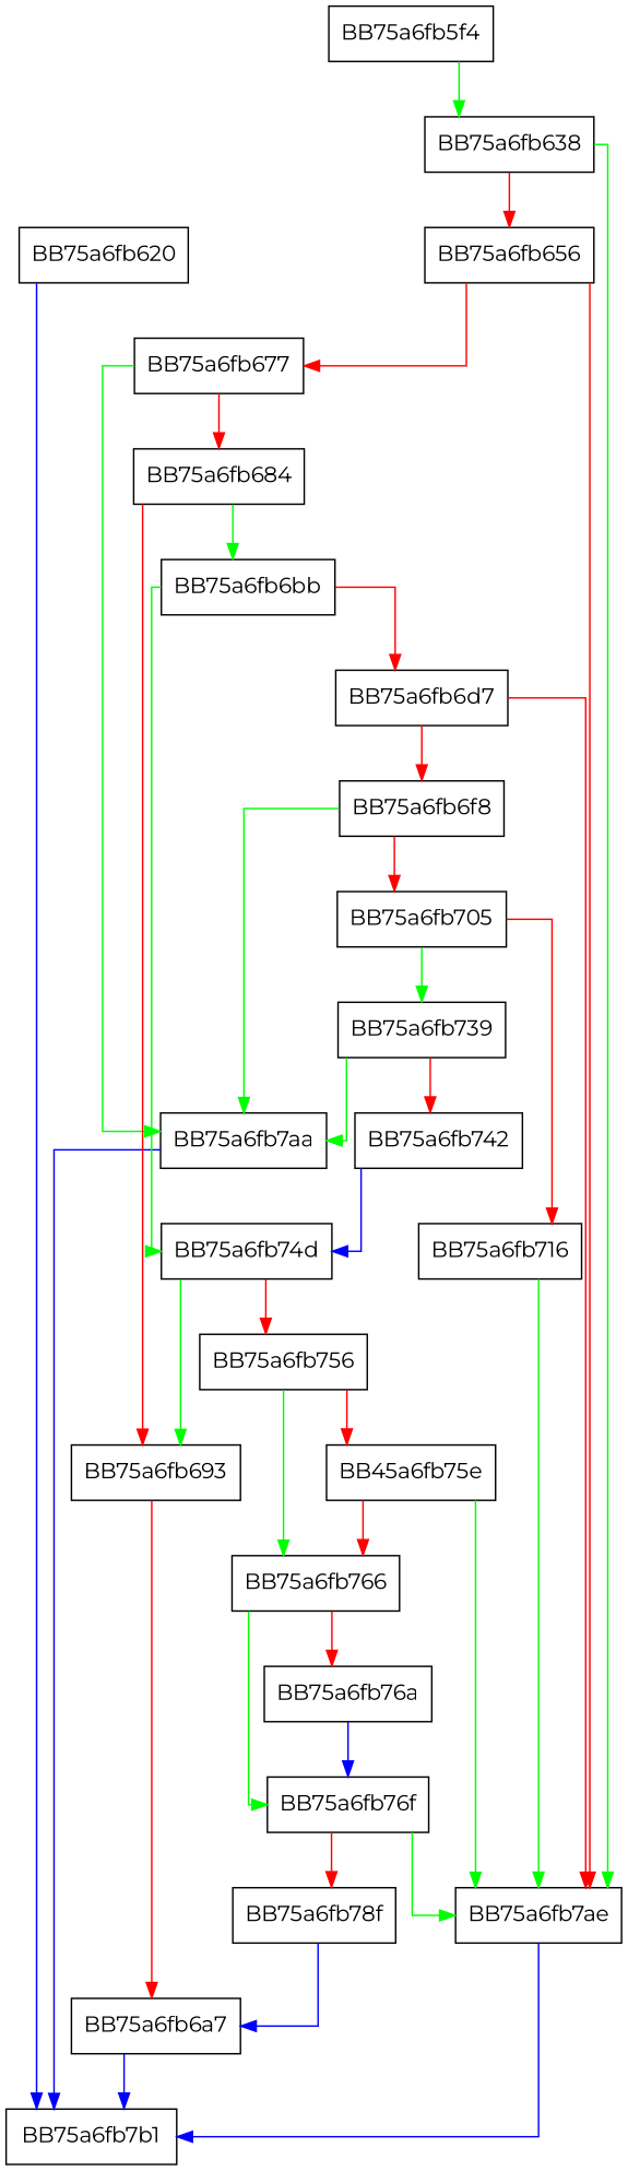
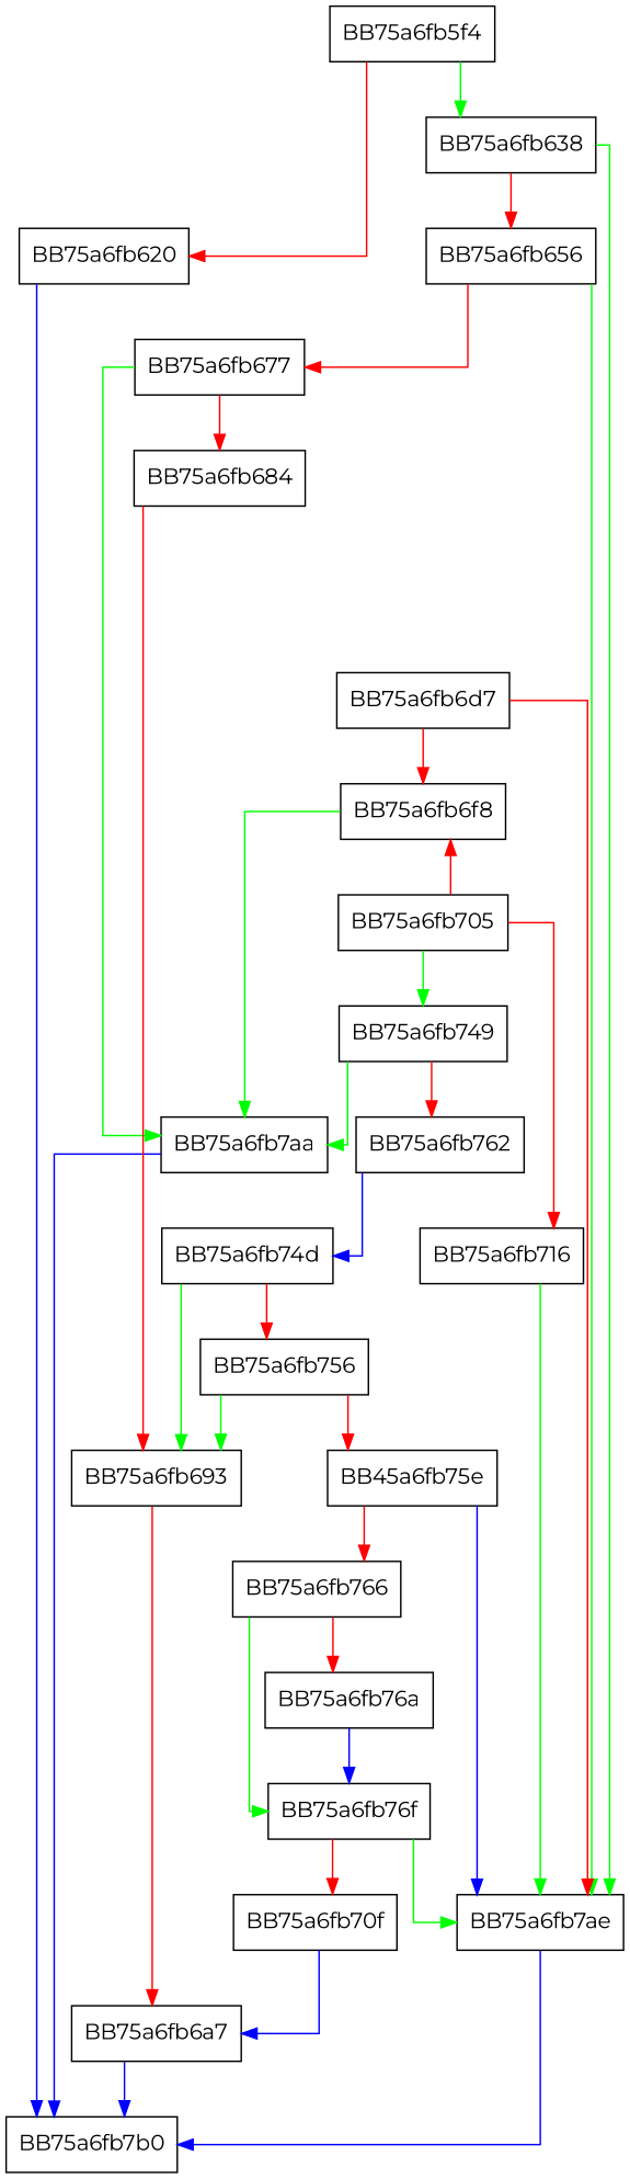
  digraph {
    fontname=Montserrat
    splines=ortho
    node [fontname=Montserrat shape=box]
    edge [color=red fontname=Montserrat]
    BB75a6fb5f4
    BB75a6fb638
    BB75a6fb620
    BB75a6fb7ae
    BB75a6fb656
-   BB75a6fb7b0 [label=BB75a6fb7b1]
+   BB75a6fb7b0
    BB75a6fb677
    BB75a6fb7aa
    BB75a6fb684
-   BB75a6fb6bb
    BB75a6fb693
    BB75a6fb74d
    BB75a6fb6d7
    BB75a6fb6a7
    BB75a6fb756
    BB75a6fb6f8
    n17 [label=BB45a6fb75e]
    BB75a6fb705
-   BB75a6fb739
+   BB75a6fb739 [label=BB75a6fb749]
    BB75a6fb716
-   BB75a6fb742
+   BB75a6fb742 [label=BB75a6fb762]
    BB75a6fb766
    BB75a6fb76f
    BB75a6fb76a
-   BB75a6fb78f
+   BB75a6fb78f [label=BB75a6fb70f]
    BB75a6fb5f4 -> BB75a6fb638 [color=green]
+   BB75a6fb5f4 -> BB75a6fb620
    BB75a6fb638 -> BB75a6fb7ae [color=green]
    BB75a6fb638 -> BB75a6fb656
    BB75a6fb620 -> BB75a6fb7b0 [color=blue]
    BB75a6fb7ae -> BB75a6fb7b0 [color=blue]
-   BB75a6fb656 -> BB75a6fb7ae
+   BB75a6fb656 -> BB75a6fb7ae [color=green]
    BB75a6fb656 -> BB75a6fb677
    BB75a6fb677 -> BB75a6fb7aa [color=green]
    BB75a6fb677 -> BB75a6fb684
    BB75a6fb7aa -> BB75a6fb7b0 [color=blue]
-   BB75a6fb684 -> BB75a6fb6bb [color=green]
    BB75a6fb684 -> BB75a6fb693
-   BB75a6fb6bb -> BB75a6fb74d [color=green]
-   BB75a6fb6bb -> BB75a6fb6d7
    BB75a6fb693 -> BB75a6fb6a7
    BB75a6fb74d -> BB75a6fb693 [color=green]
    BB75a6fb74d -> BB75a6fb756
    BB75a6fb6d7 -> BB75a6fb7ae
    BB75a6fb6d7 -> BB75a6fb6f8
    BB75a6fb6a7 -> BB75a6fb7b0 [color=blue]
-   BB75a6fb756 -> BB75a6fb766 [color=green]
+   BB75a6fb756 -> BB75a6fb693 [color=green]
    BB75a6fb756 -> n17
    BB75a6fb6f8 -> BB75a6fb7aa [color=green]
-   BB75a6fb6f8 -> BB75a6fb705
-   n17 -> BB75a6fb7ae [color=green]
+   BB75a6fb705 -> BB75a6fb6f8
+   n17 -> BB75a6fb7ae [color=blue]
    n17 -> BB75a6fb766
    BB75a6fb705 -> BB75a6fb739 [color=green]
    BB75a6fb705 -> BB75a6fb716
    BB75a6fb739 -> BB75a6fb7aa [color=green]
    BB75a6fb739 -> BB75a6fb742
    BB75a6fb716 -> BB75a6fb7ae [color=green]
    BB75a6fb742 -> BB75a6fb74d [color=blue]
    BB75a6fb766 -> BB75a6fb76f [color=green]
    BB75a6fb766 -> BB75a6fb76a
    BB75a6fb76f -> BB75a6fb7ae [color=green]
    BB75a6fb76f -> BB75a6fb78f
    BB75a6fb76a -> BB75a6fb76f [color=blue]
    BB75a6fb78f -> BB75a6fb6a7 [color=blue]
  }
